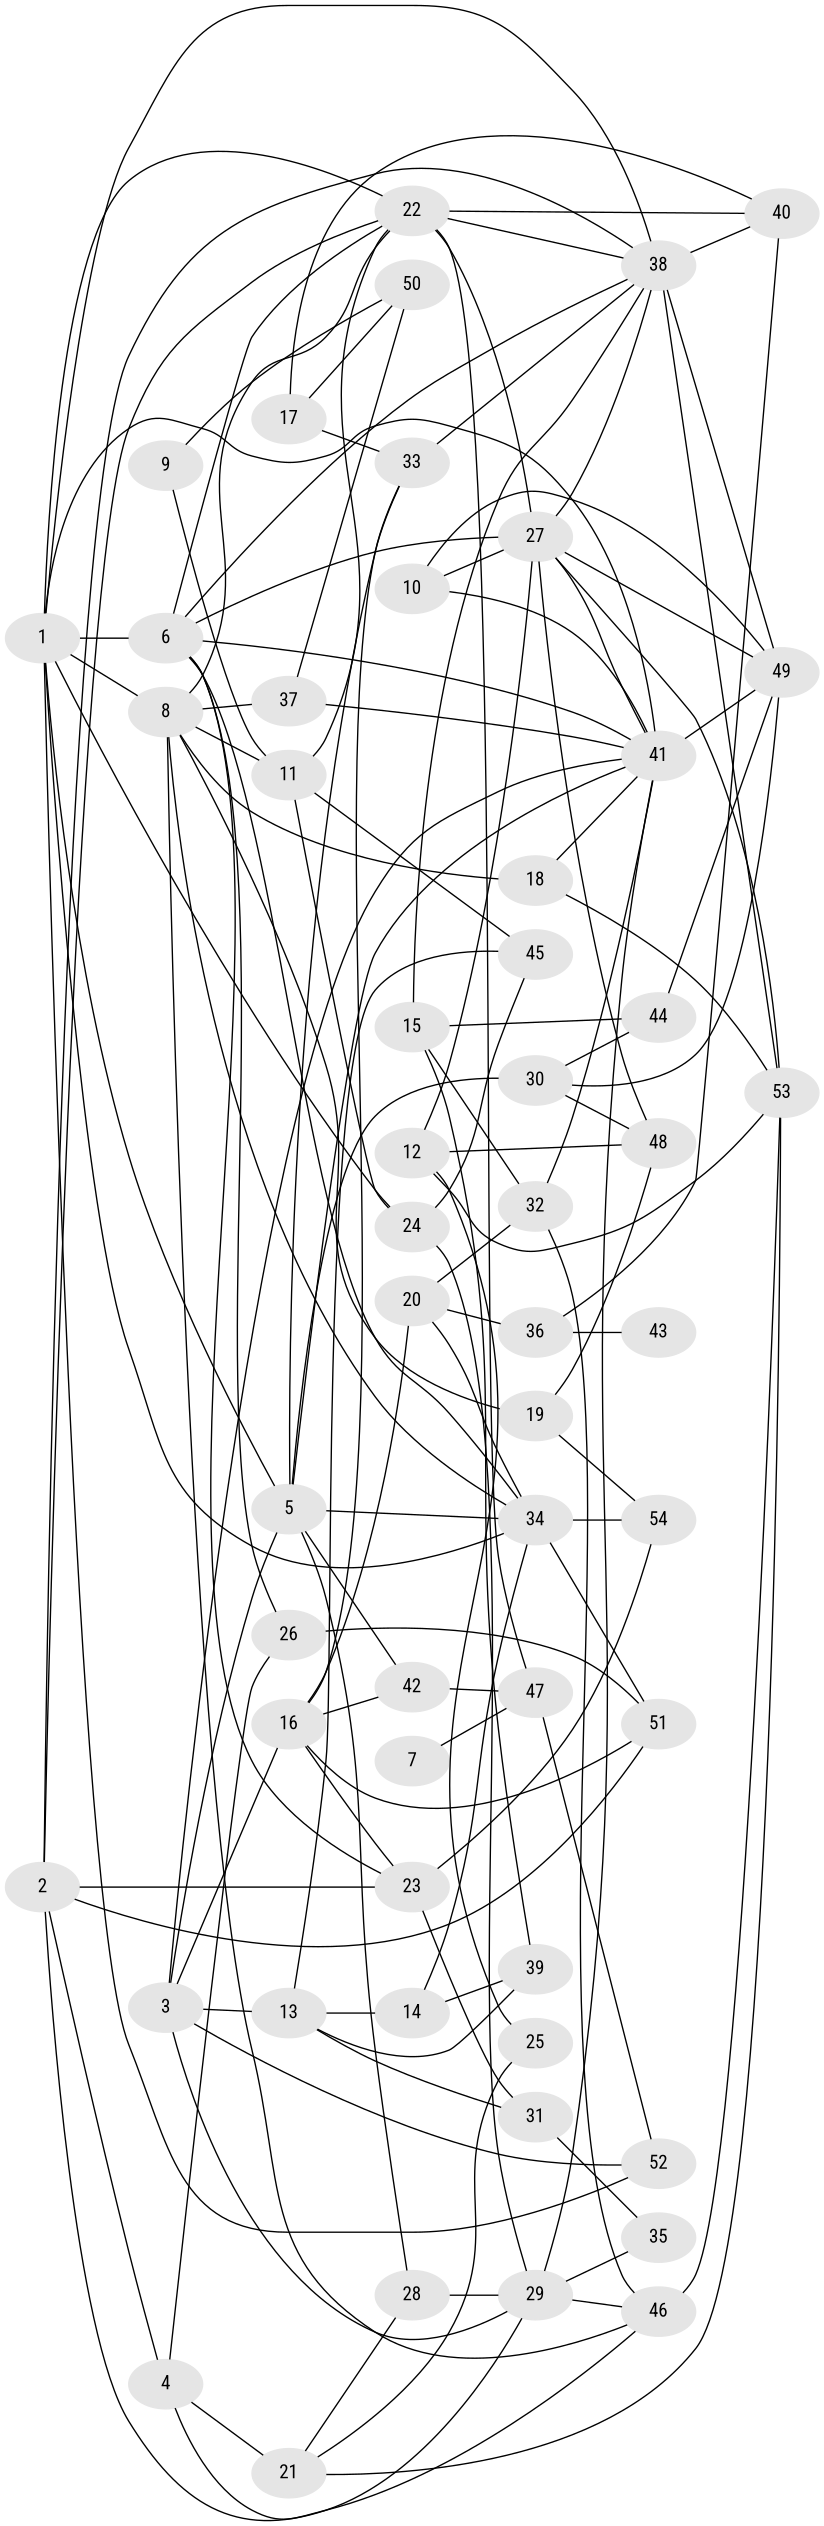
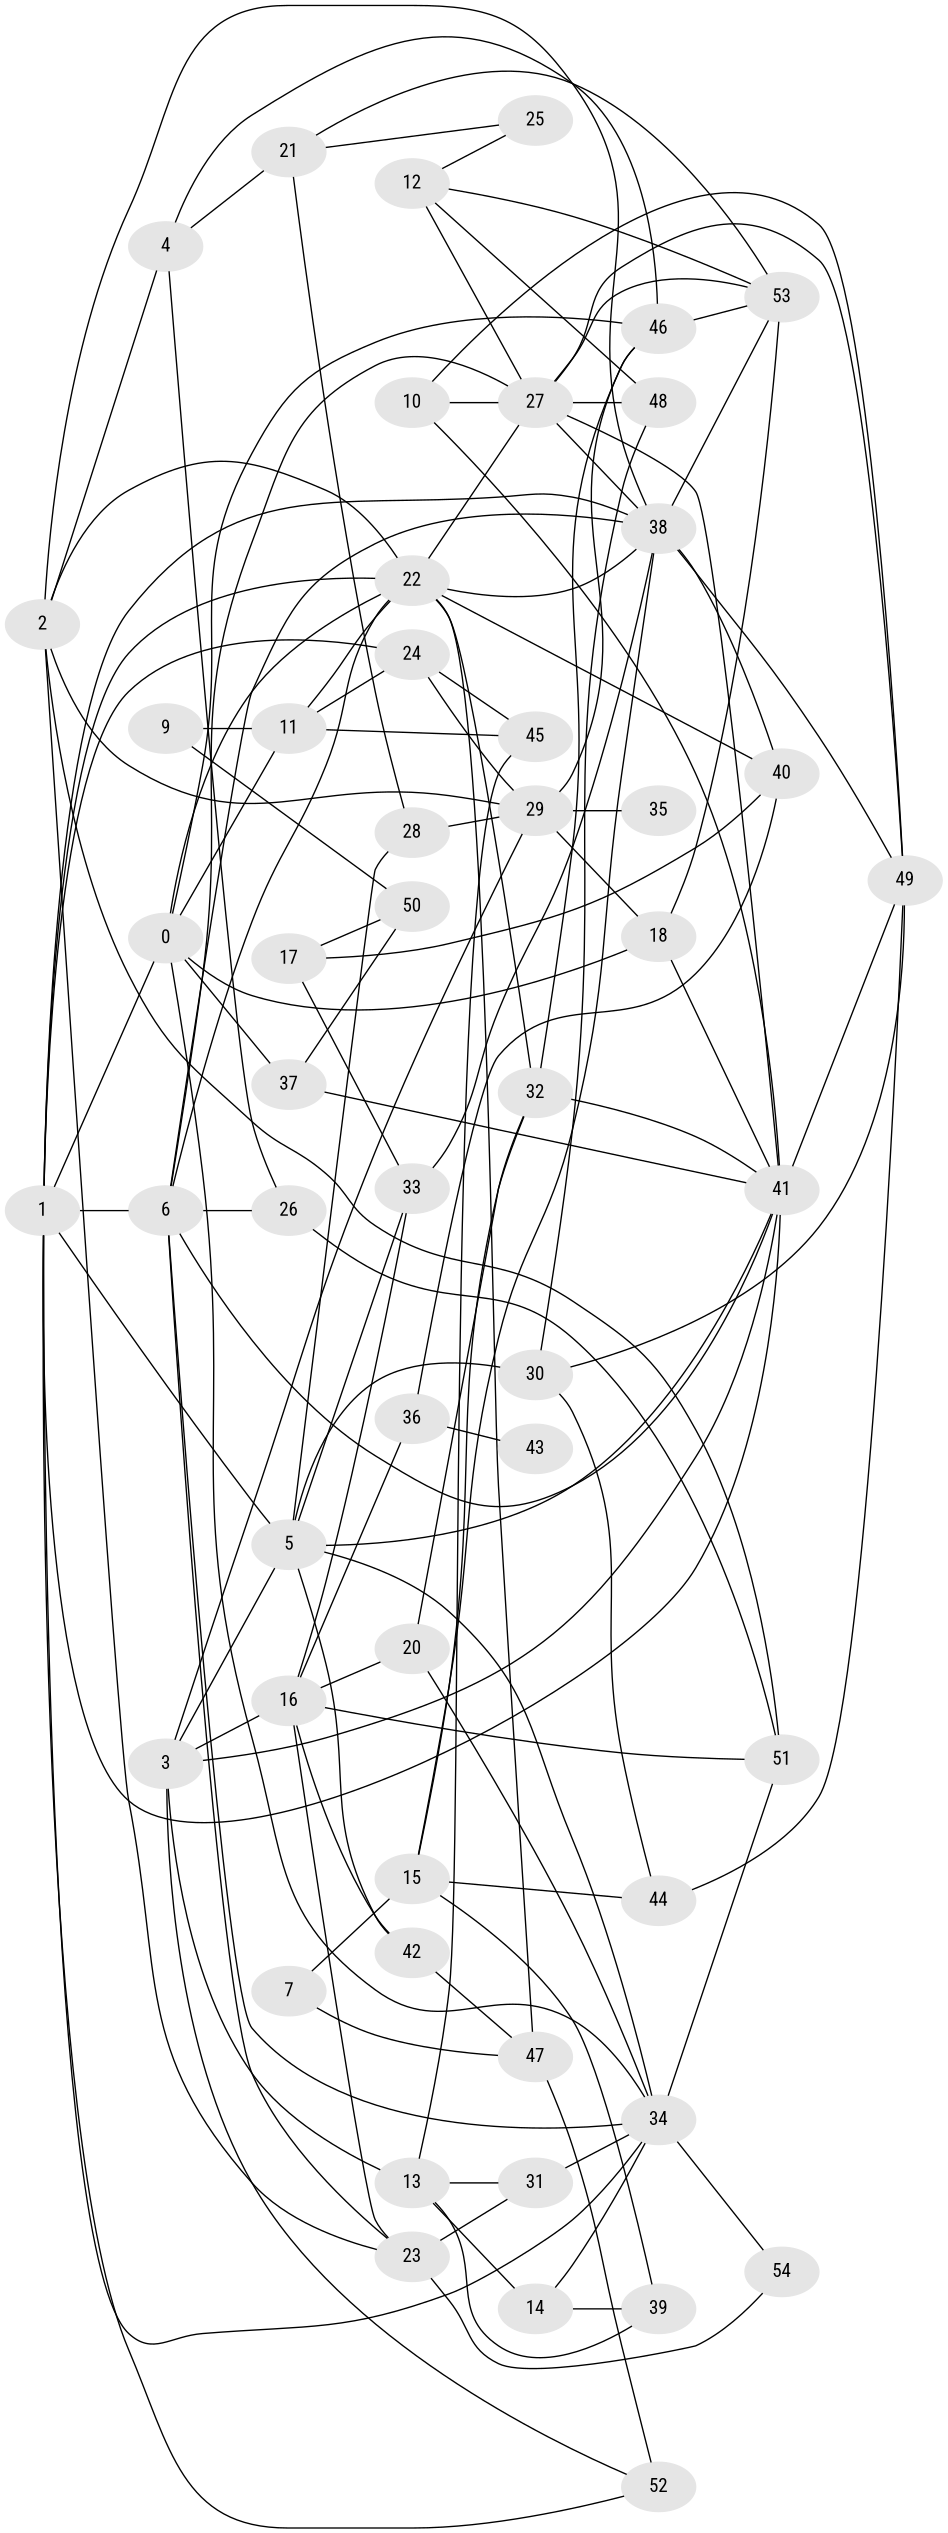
  graph {
    fontname="Roboto Condensed"
    rankdir=LR
    node [color=gray90 fontname="Roboto Condensed" style=filled]
    edge [fontname="Roboto Condensed" weight=1.0]
    1
    5
    6
-   8
+   8 [label=0]
    22
    24
    34
    38
    41
    52
    28
    30
    33
    42
    23
    26
    27
    46
    11
    18
-   19
    37
    47
    32
    40
    29
    45
    51
    54
    49
    53
    2
    4
    21
    31
    35
    3
    13
    16
    14
    39
    20
    36
    25
    48
    44
    7
    15
    50
    9
    10
    12
    43
    17
    1 -- 5
    1 -- 6 [weight=6.0]
    1 -- 8 [weight=3.0]
    1 -- 22 [weight=2.0]
    1 -- 24
    1 -- 34
    1 -- 38
    1 -- 41
    1 -- 52
    5 -- 34
    5 -- 41
    5 -- 28
    5 -- 30
    5 -- 33
    5 -- 42
    6 -- 22
    6 -- 34
    6 -- 38
    6 -- 41
    6 -- 23
    6 -- 26
    6 -- 27
    8 -- 22 [weight=4.0]
    8 -- 34
    8 -- 46
    8 -- 11
    8 -- 18
-   8 -- 19
    8 -- 37
    22 -- 38
    22 -- 27
    22 -- 47
+   22 -- 32
    22 -- 40
    24 -- 29
    24 -- 45
    34 -- 51
    34 -- 54
    38 -- 40
    38 -- 49
    38 -- 53
    41 -- 49
    28 -- 29
    30 -- 49
    30 -- 48
    30 -- 44
    33 -- 38
    42 -- 47
    23 -- 54
    23 -- 31
    26 -- 51
    27 -- 38
    27 -- 41
    27 -- 49
    27 -- 53
    27 -- 48
    46 -- 53
    11 -- 22
    11 -- 24
    11 -- 45
    18 -- 41
    18 -- 53
-   19 -- 54
-   19 -- 48
    37 -- 41
    37 -- 50
    47 -- 52
    32 -- 41
    32 -- 46
-   29 -- 41
+   29 -- 18
    29 -- 46
    29 -- 35
    2 -- 22
    2 -- 38 [weight=2.0]
    2 -- 23 [weight=2.0]
    2 -- 29
    2 -- 51
    2 -- 4
    4 -- 26
    4 -- 46
    4 -- 21
    21 -- 28
    21 -- 53
    21 -- 25
-   31 -- 35
+   31 -- 34
    3 -- 5 [weight=2.0]
    3 -- 41 [weight=3.0]
    3 -- 52
    3 -- 29
    3 -- 13
    3 -- 16
    13 -- 45
    13 -- 31
    13 -- 14
    13 -- 39
    16 -- 33
    16 -- 42
    16 -- 23
    16 -- 51
    16 -- 20
-   20 -- 36
+   16 -- 36
    14 -- 34
    14 -- 39
    20 -- 34
    20 -- 32
    36 -- 40
    36 -- 43
    44 -- 49
    7 -- 47
+   7 -- 15
    15 -- 38
    15 -- 32
    15 -- 39
    15 -- 44
    9 -- 11
    9 -- 50
    10 -- 41
    10 -- 27 [weight=2.0]
    10 -- 49
    12 -- 27 [weight=2.0]
    12 -- 53
    12 -- 25
    12 -- 48
    17 -- 33
    17 -- 40
    17 -- 50
  }
